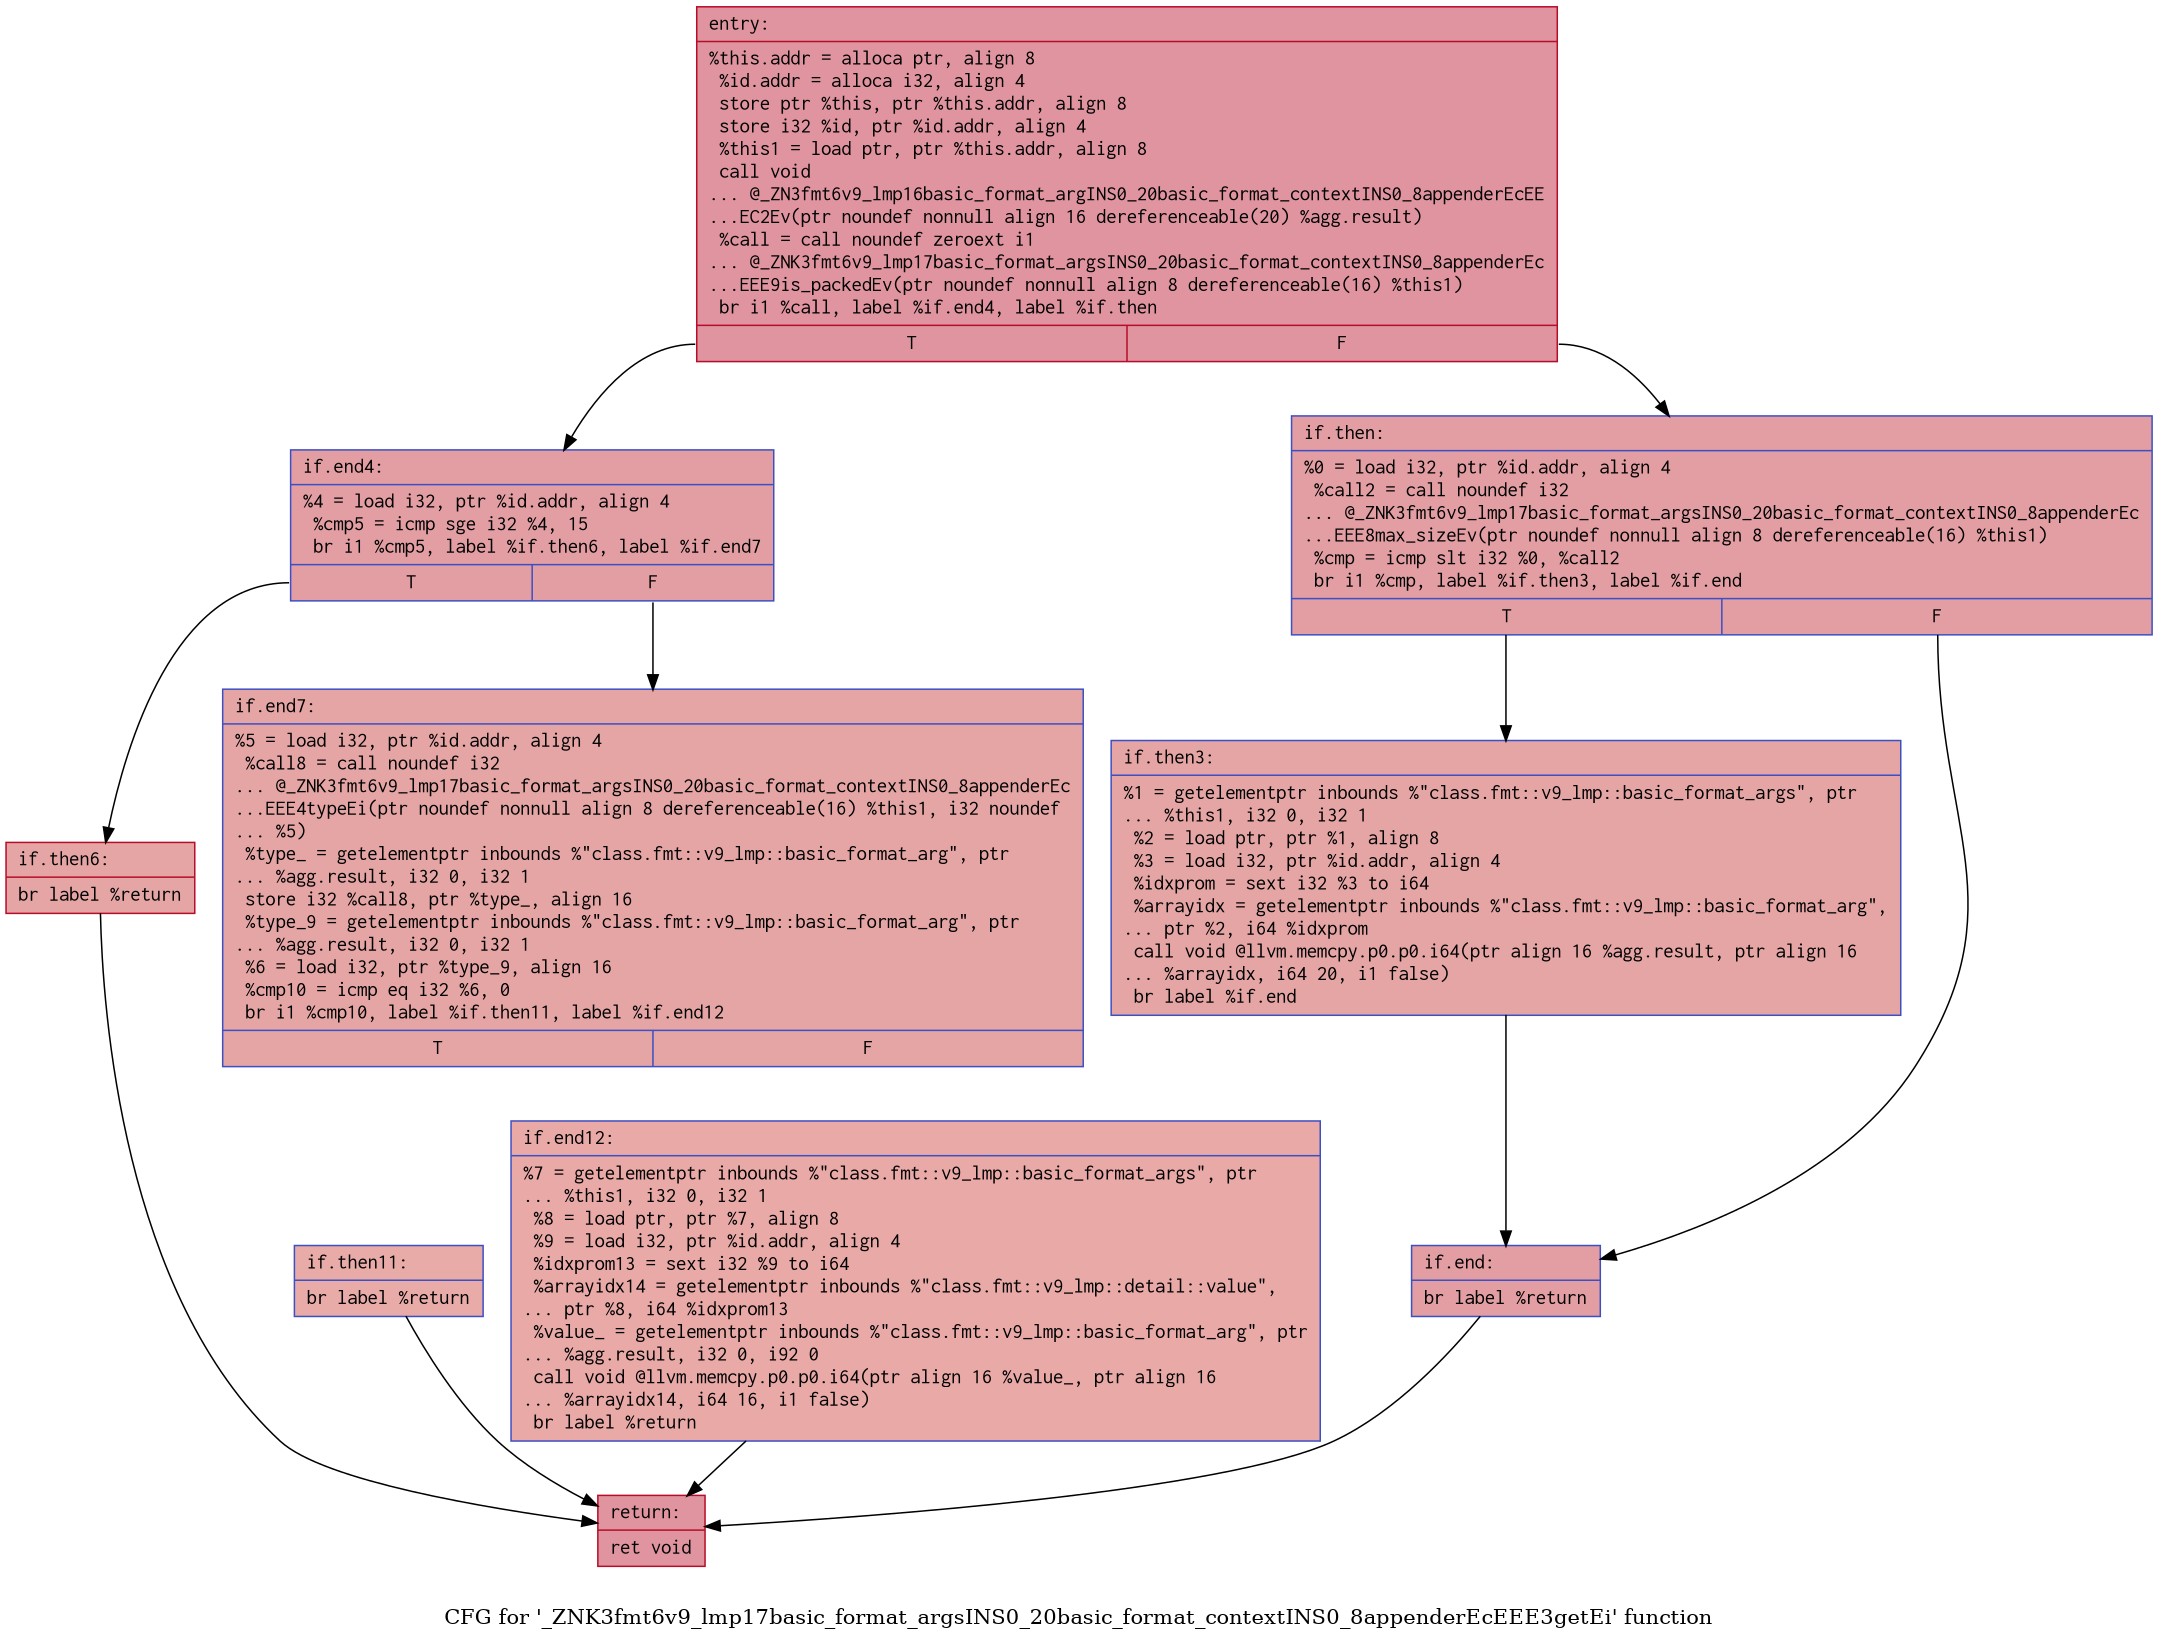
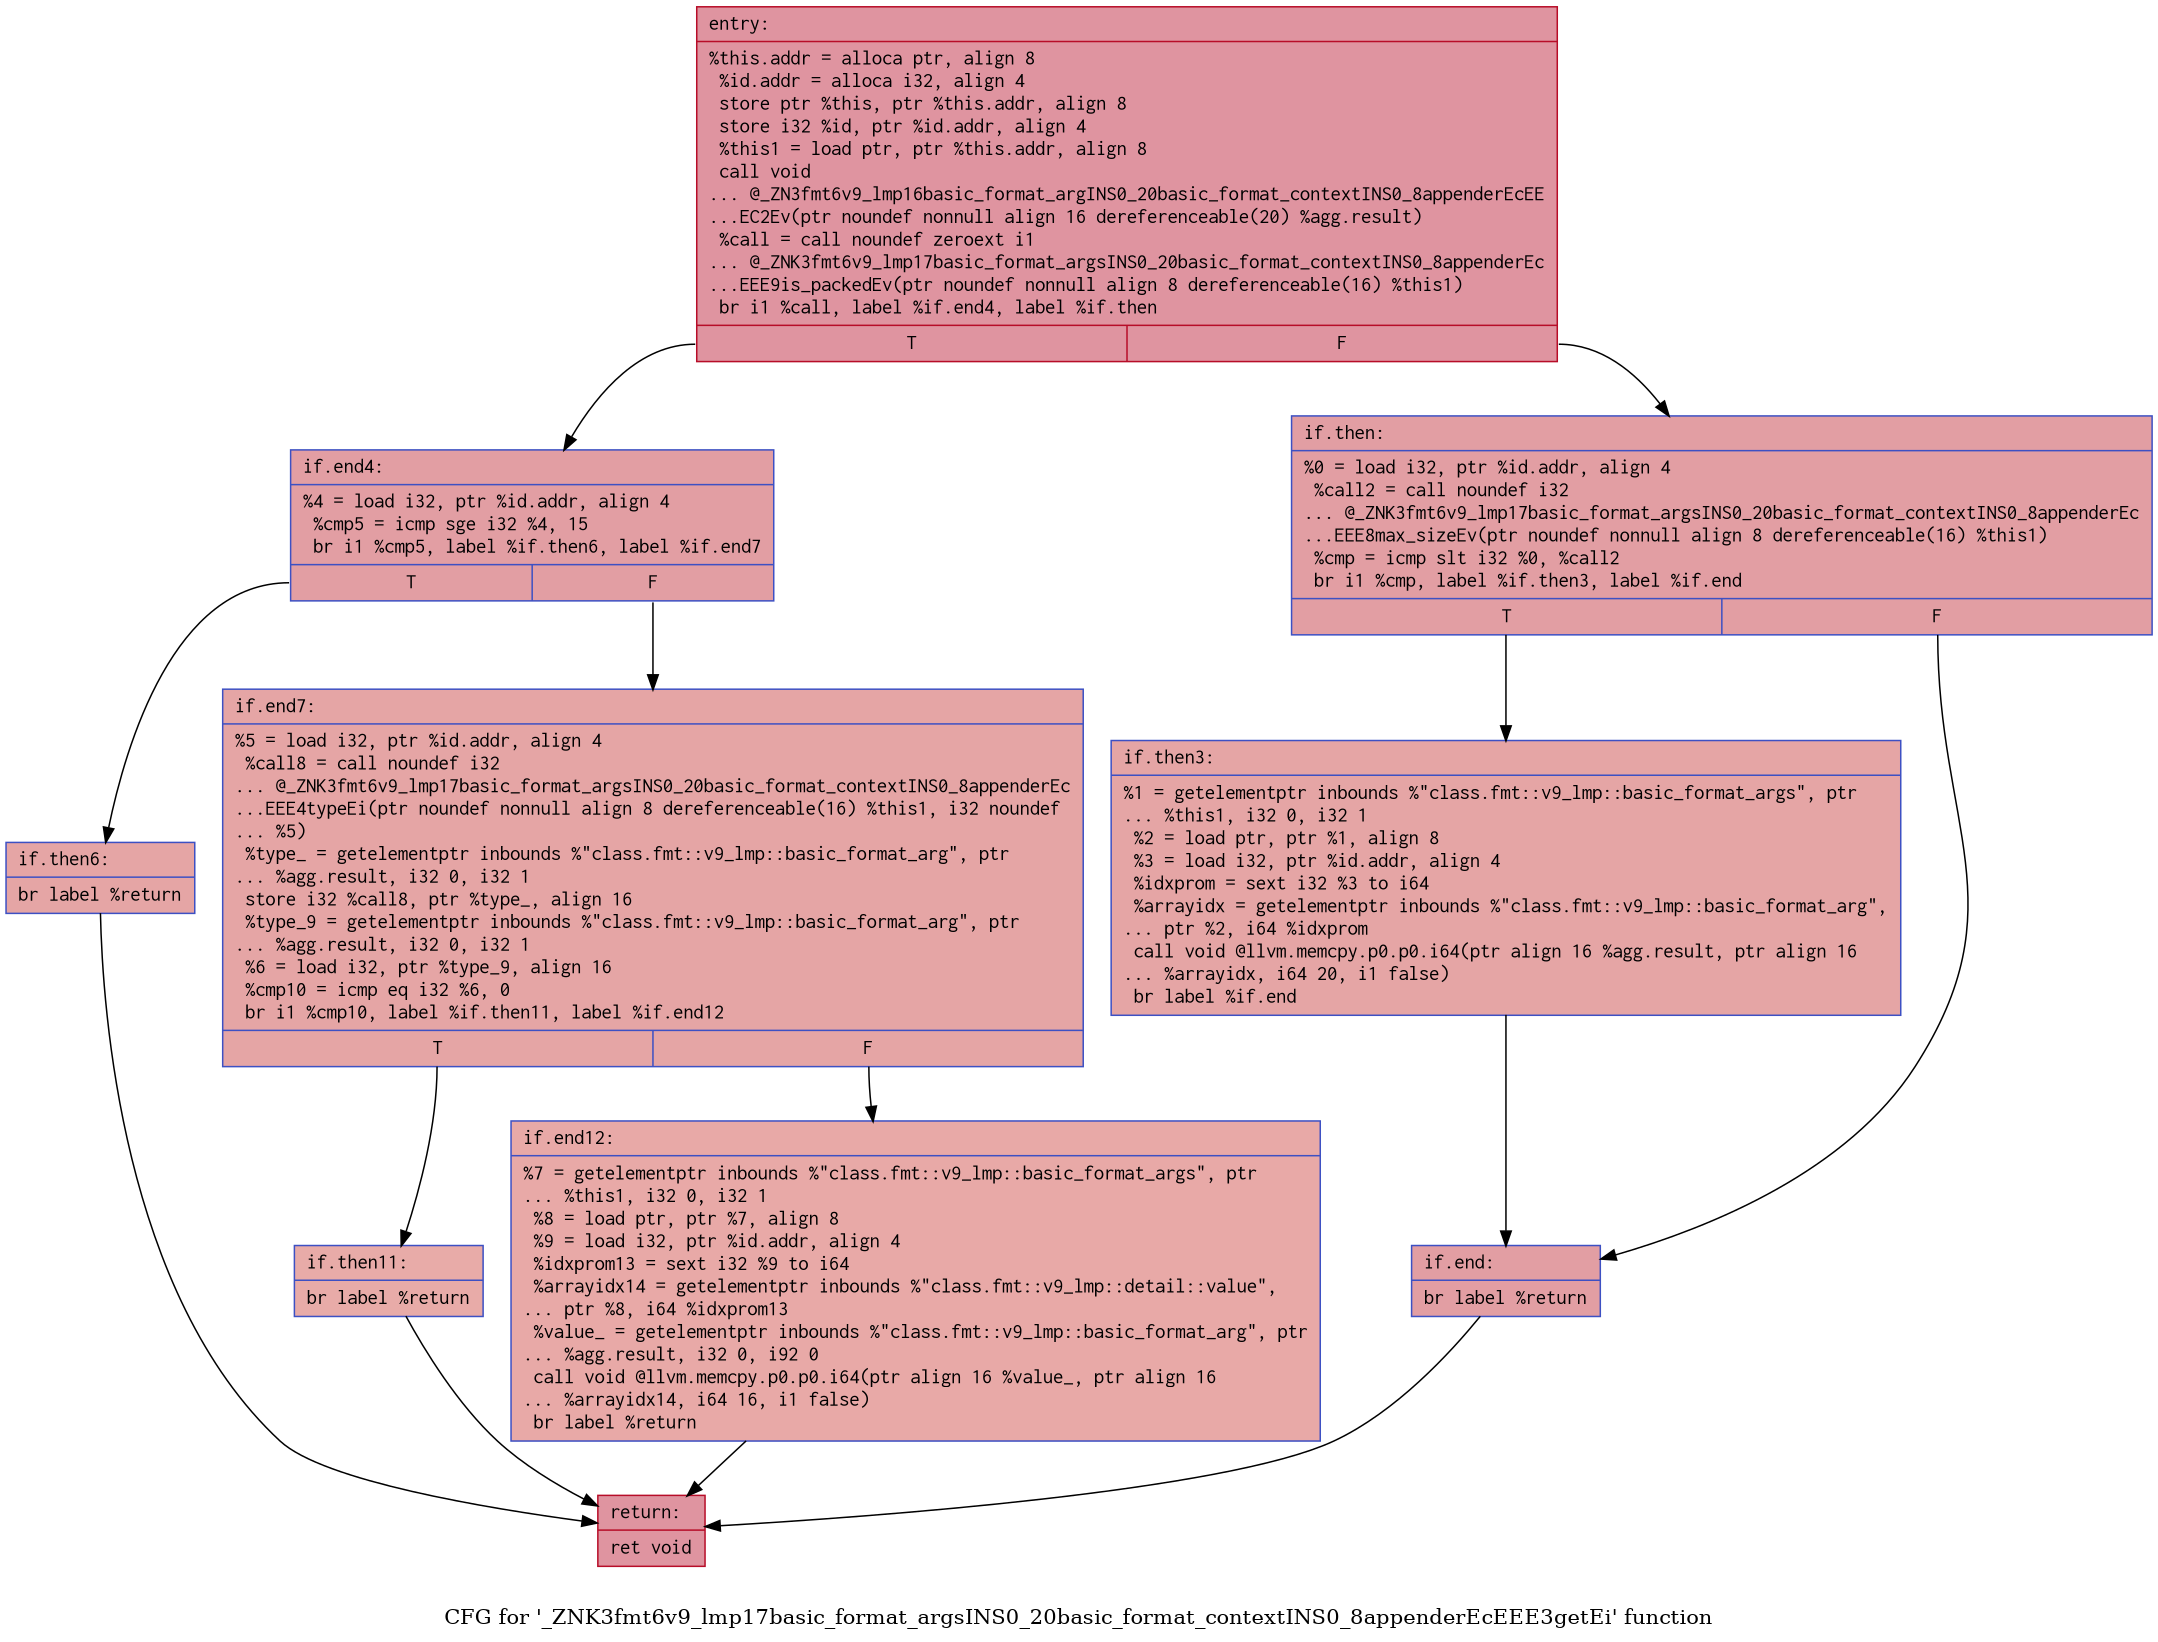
  digraph {
    label="CFG for '_ZNK3fmt6v9_lmp17basic_format_argsINS0_20basic_format_contextINS0_8appenderEcEEE3getEi' function"
    node [color="#3d50c3ff" fillcolor="#be242e70" fontname=Courier shape=record style=filled]
    n1 [color="#b70d28ff" fillcolor="#b70d2870" label="{entry:\l|  %this.addr = alloca ptr, align 8\l  %id.addr = alloca i32, align 4\l  store ptr %this, ptr %this.addr, align 8\l  store i32 %id, ptr %id.addr, align 4\l  %this1 = load ptr, ptr %this.addr, align 8\l  call void\l... @_ZN3fmt6v9_lmp16basic_format_argINS0_20basic_format_contextINS0_8appenderEcEE\l...EC2Ev(ptr noundef nonnull align 16 dereferenceable(20) %agg.result)\l  %call = call noundef zeroext i1\l... @_ZNK3fmt6v9_lmp17basic_format_argsINS0_20basic_format_contextINS0_8appenderEc\l...EEE9is_packedEv(ptr noundef nonnull align 8 dereferenceable(16) %this1)\l  br i1 %call, label %if.end4, label %if.then\l|{<s0>T|<s1>F}}"]
    n2 [label="{if.end4:\l|  %4 = load i32, ptr %id.addr, align 4\l  %cmp5 = icmp sge i32 %4, 15\l  br i1 %cmp5, label %if.then6, label %if.end7\l|{<s0>T|<s1>F}}"]
    n3 [label="{if.then:\l|  %0 = load i32, ptr %id.addr, align 4\l  %call2 = call noundef i32\l... @_ZNK3fmt6v9_lmp17basic_format_argsINS0_20basic_format_contextINS0_8appenderEc\l...EEE8max_sizeEv(ptr noundef nonnull align 8 dereferenceable(16) %this1)\l  %cmp = icmp slt i32 %0, %call2\l  br i1 %cmp, label %if.then3, label %if.end\l|{<s0>T|<s1>F}}"]
-   n4 [color="#b70d28ff" fillcolor="#c5333470" label="{if.then6:\l|  br label %return\l}"]
+   n4 [fillcolor="#c5333470" label="{if.then6:\l|  br label %return\l}"]
    n5 [fillcolor="#c5333470" label="{if.end7:\l|  %5 = load i32, ptr %id.addr, align 4\l  %call8 = call noundef i32\l... @_ZNK3fmt6v9_lmp17basic_format_argsINS0_20basic_format_contextINS0_8appenderEc\l...EEE4typeEi(ptr noundef nonnull align 8 dereferenceable(16) %this1, i32 noundef\l... %5)\l  %type_ = getelementptr inbounds %\"class.fmt::v9_lmp::basic_format_arg\", ptr\l... %agg.result, i32 0, i32 1\l  store i32 %call8, ptr %type_, align 16\l  %type_9 = getelementptr inbounds %\"class.fmt::v9_lmp::basic_format_arg\", ptr\l... %agg.result, i32 0, i32 1\l  %6 = load i32, ptr %type_9, align 16\l  %cmp10 = icmp eq i32 %6, 0\l  br i1 %cmp10, label %if.then11, label %if.end12\l|{<s0>T|<s1>F}}"]
    n6 [fillcolor="#c5333470" label="{if.then3:\l|  %1 = getelementptr inbounds %\"class.fmt::v9_lmp::basic_format_args\", ptr\l... %this1, i32 0, i32 1\l  %2 = load ptr, ptr %1, align 8\l  %3 = load i32, ptr %id.addr, align 4\l  %idxprom = sext i32 %3 to i64\l  %arrayidx = getelementptr inbounds %\"class.fmt::v9_lmp::basic_format_arg\",\l... ptr %2, i64 %idxprom\l  call void @llvm.memcpy.p0.p0.i64(ptr align 16 %agg.result, ptr align 16\l... %arrayidx, i64 20, i1 false)\l  br label %if.end\l}"]
    n7 [label="{if.end:\l|  br label %return\l}"]
    n8 [color="#b70d28ff" fillcolor="#b70d2870" label="{return:\l|  ret void\l}"]
    n9 [fillcolor="#cc403a70" label="{if.then11:\l|  br label %return\l}"]
    n10 [fillcolor="#ca3b3770" label="{if.end12:\l|  %7 = getelementptr inbounds %\"class.fmt::v9_lmp::basic_format_args\", ptr\l... %this1, i32 0, i32 1\l  %8 = load ptr, ptr %7, align 8\l  %9 = load i32, ptr %id.addr, align 4\l  %idxprom13 = sext i32 %9 to i64\l  %arrayidx14 = getelementptr inbounds %\"class.fmt::v9_lmp::detail::value\",\l... ptr %8, i64 %idxprom13\l  %value_ = getelementptr inbounds %\"class.fmt::v9_lmp::basic_format_arg\", ptr\l... %agg.result, i32 0, i92 0\l  call void @llvm.memcpy.p0.p0.i64(ptr align 16 %value_, ptr align 16\l... %arrayidx14, i64 16, i1 false)\l  br label %return\l}"]
    n1 -> n2 [tailport=s0]
    n1 -> n3 [tailport=s1]
    n2 -> n4 [tailport=s0]
    n2 -> n5 [tailport=s1]
    n3 -> n6 [tailport=s0]
    n3 -> n7 [tailport=s1]
    n4 -> n8
+   n5 -> n9 [tailport=s0]
+   n5 -> n10 [tailport=s1]
    n6 -> n7
    n7 -> n8
    n9 -> n8
    n10 -> n8
  }
